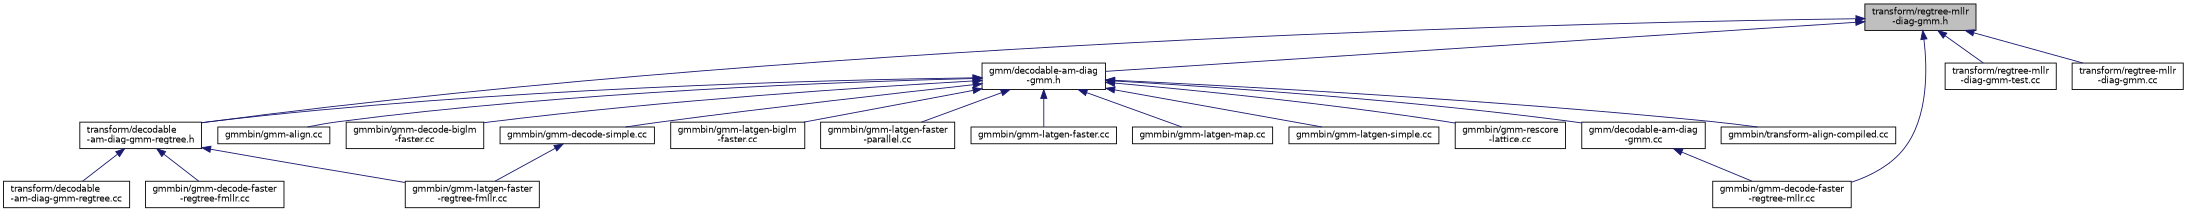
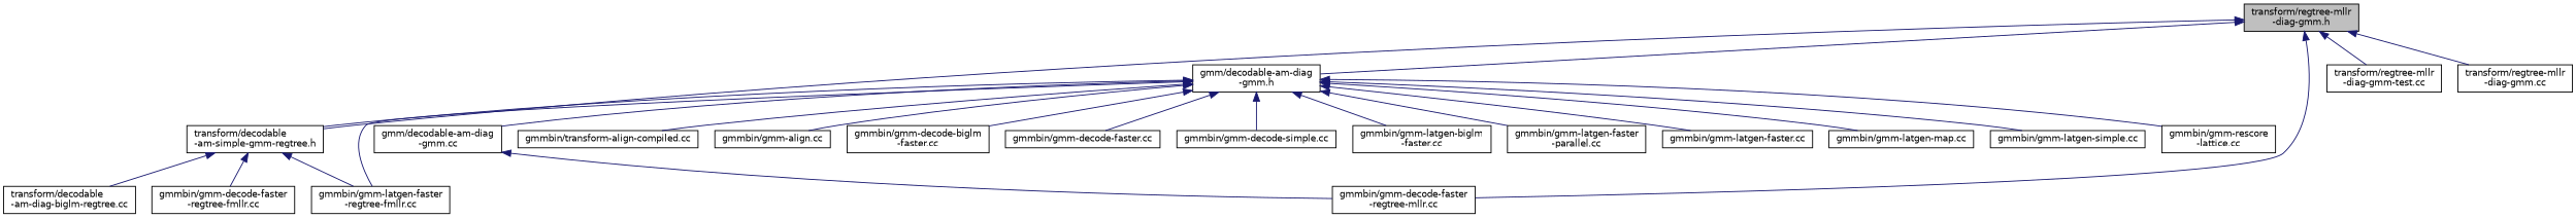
  digraph {
    node [color=black fillcolor=white fontname=Helvetica fontsize=10 shape=record style=filled]
    edge [color=midnightblue dir=back fontname=Helvetica fontsize=10 labelfontname=Helvetica labelfontsize=10 style=solid]
    n1 [fillcolor=grey75 fontcolor=black height=0.2 label="transform/regtree-mllr\l-diag-gmm.h" width=0.4]
    n2 [height=0.2 label="gmm/decodable-am-diag\l-gmm.h" width=0.4]
-   n3 [height=0.2 label="transform/decodable\l-am-diag-gmm-regtree.h" width=0.4]
+   n3 [height=0.2 label="transform/decodable\l-am-simple-gmm-regtree.h" width=0.4]
    n4 [height=0.2 label="gmmbin/gmm-decode-faster\l-regtree-mllr.cc" width=0.4]
    n5 [height=0.2 label="transform/regtree-mllr\l-diag-gmm-test.cc" width=0.4]
    n6 [height=0.2 label="transform/regtree-mllr\l-diag-gmm.cc" width=0.4]
    n7 [height=0.2 label="gmm/decodable-am-diag\l-gmm.cc" width=0.4]
    n8 [height=0.2 label="gmmbin/gmm-latgen-faster\l-regtree-fmllr.cc" width=0.4]
    n9 [height=0.2 label="gmmbin/transform-align-compiled.cc" width=0.4]
    n10 [height=0.2 label="gmmbin/gmm-align.cc" width=0.4]
    n11 [height=0.2 label="gmmbin/gmm-decode-biglm\l-faster.cc" width=0.4]
+   n12 [height=0.2 label="gmmbin/gmm-decode-faster.cc" width=0.4]
    n13 [height=0.2 label="gmmbin/gmm-decode-simple.cc" width=0.4]
    n14 [height=0.2 label="gmmbin/gmm-latgen-biglm\l-faster.cc" width=0.4]
    n15 [height=0.2 label="gmmbin/gmm-latgen-faster\l-parallel.cc" width=0.4]
    n16 [height=0.2 label="gmmbin/gmm-latgen-faster.cc" width=0.4]
    n17 [height=0.2 label="gmmbin/gmm-latgen-map.cc" width=0.4]
    n18 [height=0.2 label="gmmbin/gmm-latgen-simple.cc" width=0.4]
    n19 [height=0.2 label="gmmbin/gmm-rescore\l-lattice.cc" width=0.4]
-   n20 [height=0.2 label="transform/decodable\l-am-diag-gmm-regtree.cc" width=0.4]
+   n20 [height=0.2 label="transform/decodable\l-am-diag-biglm-regtree.cc" width=0.4]
    n21 [height=0.2 label="gmmbin/gmm-decode-faster\l-regtree-fmllr.cc" width=0.4]
    n1 -> n2
    n1 -> n3
    n1 -> n4
    n1 -> n5
    n1 -> n6
    n2 -> n3
    n2 -> n7
-   n13 -> n8
+   n2 -> n8
    n2 -> n9
    n2 -> n10
    n2 -> n11
+   n2 -> n12
    n2 -> n13
    n2 -> n14
    n2 -> n15
    n2 -> n16
    n2 -> n17
    n2 -> n18
    n2 -> n19
    n3 -> n8
    n3 -> n20
    n3 -> n21
    n7 -> n4
  }
